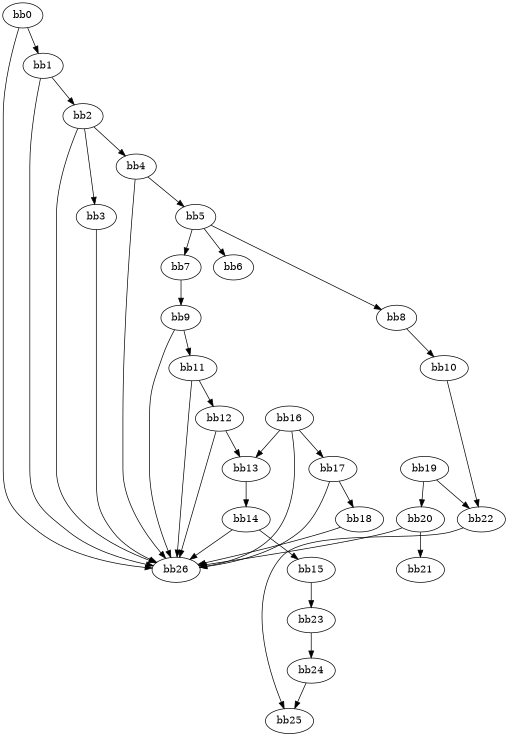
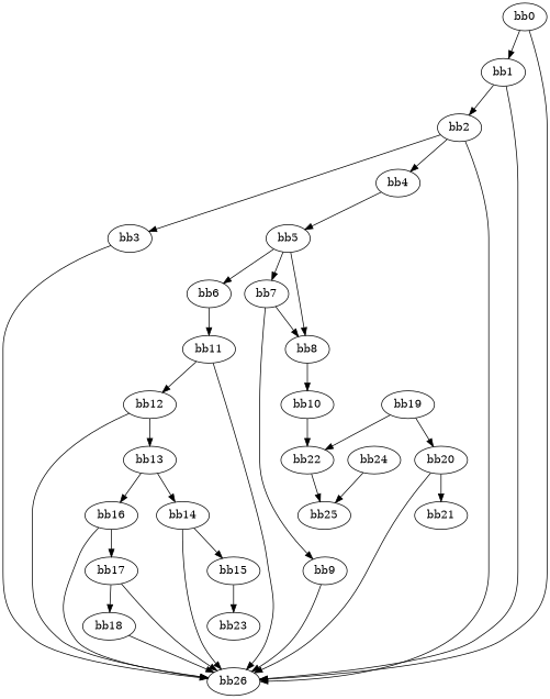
  digraph {
    n1 [label="bb0\l"]
    n2 [label="bb1\l"]
    n3 [label="bb26\l"]
    n4 [label="bb2\l"]
    n5 [label="bb3\l"]
    n6 [label="bb4\l"]
    n7 [label="bb5\l"]
    n8 [label="bb6\l"]
    n9 [label="bb7\l"]
    n10 [label="bb8\l"]
    n11 [label="bb9\l"]
    n12 [label="bb10\l"]
    n13 [label="bb11\l"]
    n14 [label="bb22\l"]
    n15 [label="bb12\l"]
    n16 [label="bb24\l"]
    n17 [label="bb25\l"]
    n18 [label="bb13\l"]
    n19 [label="bb14\l"]
    n20 [label="bb16\l"]
    n21 [label="bb15\l"]
    n22 [label="bb17\l"]
    n23 [label="bb23\l"]
    n24 [label="bb18\l"]
    n25 [label="bb19\l"]
    n26 [label="bb20\l"]
    n27 [label="bb21\l"]
    n1 -> n2
    n1 -> n3
    n2 -> n3
    n2 -> n4
    n4 -> n3
    n4 -> n5
    n4 -> n6
    n5 -> n3
-   n6 -> n3
    n6 -> n7
    n7 -> n8
    n7 -> n9
    n7 -> n10
+   n9 -> n10
    n9 -> n11
    n10 -> n12
    n11 -> n3
-   n11 -> n13
+   n8 -> n13
    n12 -> n14
    n13 -> n3
    n13 -> n15
    n14 -> n17
    n15 -> n3
    n15 -> n18
    n16 -> n17
    n18 -> n19
-   n20 -> n18
+   n18 -> n20
    n19 -> n3
    n19 -> n21
    n20 -> n3
    n20 -> n22
    n21 -> n23
    n22 -> n3
    n22 -> n24
-   n23 -> n16
    n24 -> n3
    n25 -> n14
    n25 -> n26
    n26 -> n3
    n26 -> n27
  }
